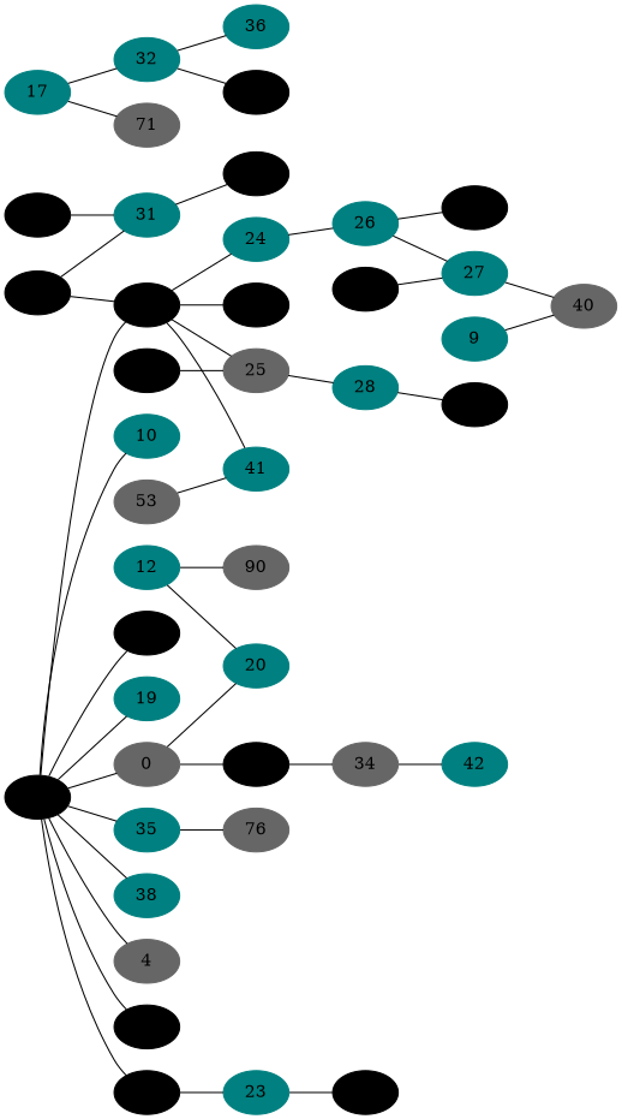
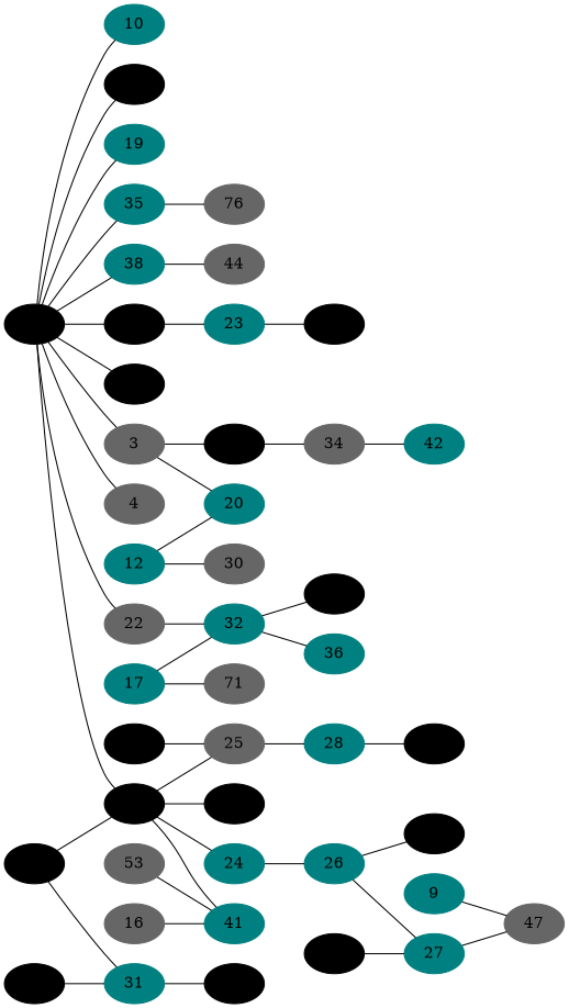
  graph {
    rankdir=LR
    node [color=teal style=filled]
    edge [weight=1.0]
    1 [color=black]
-   3 [color=gray40 label=0]
+   3 [color=gray40]
    4 [color=gray40]
    5 [color=black]
    7 [color=black]
    10
    11 [color=black]
    19
+   22 [color=gray40]
    35
    38
    39 [color=black]
    6 [color=black]
    20
    8 [color=black]
    24
    25 [color=gray40]
    41
    23
    32
    n21 [color=gray40 label=76]
+   44 [color=gray40]
    2 [color=black]
    31
    33 [color=black]
    34 [color=gray40]
    26
    28
    42
    43 [color=black]
-   40 [color=gray40]
+   40 [color=gray40 label=47]
    9
    12
-   30 [color=gray40 label=90]
+   30 [color=gray40]
    n35 [color=gray40 label=53]
    14 [color=black]
    15 [color=black]
+   16 [color=gray40]
    n39 [color=gray40 label=71]
    17
    36
    37 [color=black]
    18 [color=black]
    27
    45 [color=black]
    29 [color=black]
    1 -- 3
    1 -- 4
    1 -- 5
    1 -- 7
    1 -- 10
    1 -- 11
    1 -- 19
+   1 -- 22
    1 -- 35
    1 -- 38
    1 -- 39
    3 -- 6
    3 -- 20
    5 -- 8
    5 -- 24
    5 -- 25
    5 -- 41
    7 -- 23
+   22 -- 32
    35 -- n21
+   38 -- 44
    6 -- 34
    24 -- 26
    25 -- 28
    23 -- 43
    32 -- 36
    32 -- 37
    2 -- 5
    2 -- 31
    31 -- 33
    34 -- 42
    26 -- 27
    26 -- 45
    28 -- 29
    9 -- 40
    12 -- 20
    12 -- 30
    n35 -- 41
    14 -- 25
    15 -- 31
+   16 -- 41
    17 -- 32
    17 -- n39
    18 -- 27
    27 -- 40
  }
